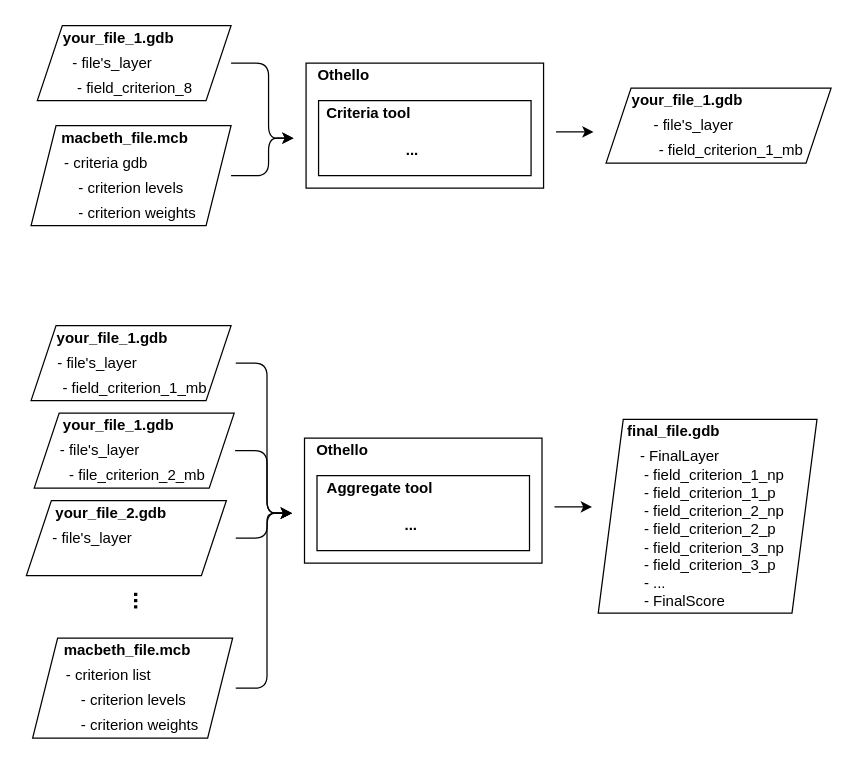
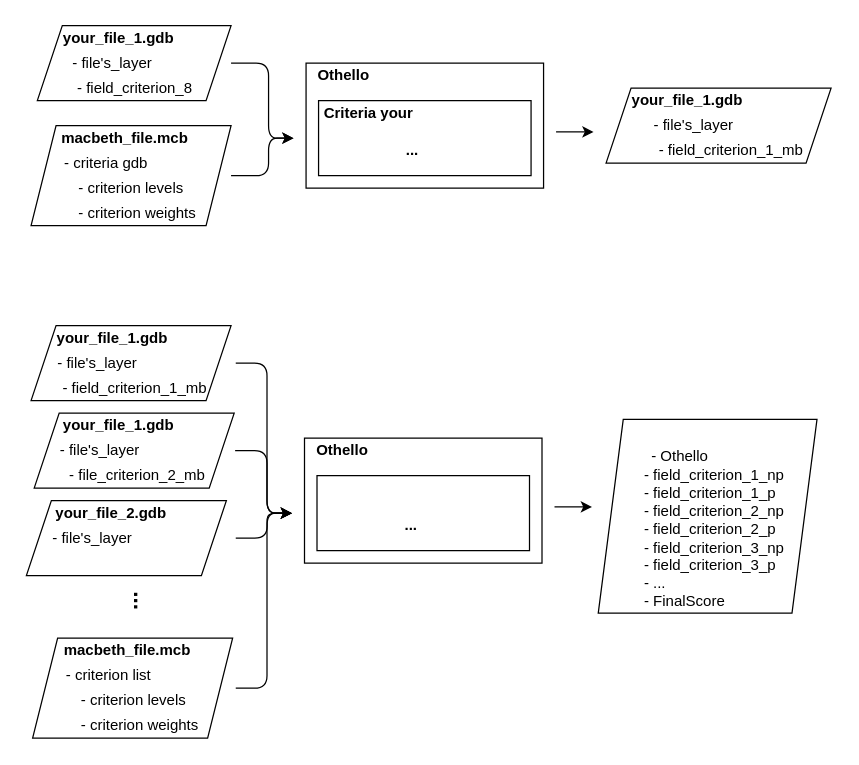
  <mxCell id="0" />
  <mxCell id="1" parent="0" />
  <mxCell id="2" value="" style="shape=parallelogram;perimeter=parallelogramPerimeter;whiteSpace=wrap;html=1;fixedSize=1;align=center;" vertex="1" parent="1"><mxGeometry x="29.25" y="20" width="155" height="60" as="geometry" /></mxCell>
  <mxCell id="3" value="&lt;b&gt;your_file_1.gdb&lt;/b&gt;" style="text;html=1;align=center;verticalAlign=middle;resizable=0;points=[];autosize=1;strokeColor=none;" vertex="1" parent="1"><mxGeometry x="44.25" y="20" width="100" height="20" as="geometry" /></mxCell>
  <mxCell id="4" value="- field_criterion_8" style="text;html=1;align=center;verticalAlign=middle;resizable=0;points=[];autosize=1;strokeColor=none;" vertex="1" parent="1"><mxGeometry x="51.75" y="60" width="110" height="20" as="geometry" /></mxCell>
  <mxCell id="5" value="- file's_layer" style="text;html=1;align=center;verticalAlign=middle;resizable=0;points=[];autosize=1;strokeColor=none;" vertex="1" parent="1"><mxGeometry x="49.25" y="40" width="80" height="20" as="geometry" /></mxCell>
  <mxCell id="6" value="" style="shape=parallelogram;perimeter=parallelogramPerimeter;whiteSpace=wrap;html=1;fixedSize=1;align=center;" vertex="1" parent="1"><mxGeometry x="484.25" y="70" width="180" height="60" as="geometry" /></mxCell>
  <mxCell id="7" value="&lt;b&gt;your_file_1.gdb&lt;/b&gt;" style="text;html=1;align=center;verticalAlign=middle;resizable=0;points=[];autosize=1;strokeColor=none;" vertex="1" parent="1"><mxGeometry x="499.25" y="70" width="100" height="20" as="geometry" /></mxCell>
  <mxCell id="8" value="- field_criterion_1_mb" style="text;html=1;align=center;verticalAlign=middle;resizable=0;points=[];autosize=1;strokeColor=none;" vertex="1" parent="1"><mxGeometry x="519.25" y="110" width="130" height="20" as="geometry" /></mxCell>
  <mxCell id="9" value="- file's_layer" style="text;html=1;align=center;verticalAlign=middle;resizable=0;points=[];autosize=1;strokeColor=none;" vertex="1" parent="1"><mxGeometry x="514.25" y="90" width="80" height="20" as="geometry" /></mxCell>
  <mxCell id="10" value="" style="rounded=0;whiteSpace=wrap;html=1;" vertex="1" parent="1"><mxGeometry x="244.25" y="50" width="190" height="100" as="geometry" /></mxCell>
  <mxCell id="11" value="&lt;b&gt;Othello&lt;/b&gt;" style="text;html=1;align=center;verticalAlign=middle;resizable=0;points=[];autosize=1;strokeColor=none;" vertex="1" parent="1"><mxGeometry x="244.25" y="50" width="60" height="20" as="geometry" /></mxCell>
  <mxCell id="12" value="" style="whiteSpace=wrap;html=1;" vertex="1" parent="1"><mxGeometry x="254.25" y="80" width="170" height="60" as="geometry" /></mxCell>
  <mxCell id="13" value="" style="shape=parallelogram;perimeter=parallelogramPerimeter;whiteSpace=wrap;html=1;fixedSize=1;align=center;movable=1;resizable=1;rotatable=1;deletable=1;editable=1;connectable=1;" vertex="1" parent="1"><mxGeometry x="24.25" y="100" width="160" height="80" as="geometry" /></mxCell>
  <mxCell id="14" value="&lt;b&gt;macbeth_file.mcb&lt;/b&gt;" style="text;html=1;align=center;verticalAlign=middle;resizable=0;points=[];autosize=1;strokeColor=none;" vertex="1" parent="1"><mxGeometry x="39.25" y="100" width="120" height="20" as="geometry" /></mxCell>
- <mxCell id="15" value="&lt;b&gt;Criteria tool&lt;/b&gt;" style="text;html=1;align=center;verticalAlign=middle;resizable=0;points=[];autosize=1;strokeColor=none;" vertex="1" parent="1"><mxGeometry x="254.25" y="80" width="80" height="20" as="geometry" /></mxCell>
+ <mxCell id="15" value="&lt;b&gt;Criteria your&lt;/b&gt;" style="text;html=1;align=center;verticalAlign=middle;resizable=0;points=[];autosize=1;strokeColor=none;" vertex="1" parent="1"><mxGeometry x="254.25" y="80" width="80" height="20" as="geometry" /></mxCell>
  <mxCell id="16" value="&lt;b&gt;...&lt;/b&gt;" style="text;html=1;align=center;verticalAlign=middle;resizable=0;points=[];autosize=1;strokeColor=none;" vertex="1" parent="1"><mxGeometry x="314.25" y="110" width="30" height="20" as="geometry" /></mxCell>
  <mxCell id="17" value="" style="endArrow=classic;html=1;" edge="1" parent="1"><mxGeometry width="50" height="50" relative="1" as="geometry"><mxPoint x="184.25" y="140" as="sourcePoint" /><mxPoint x="234.25" y="110" as="targetPoint" /><Array as="points"><mxPoint x="214.25" y="140" /><mxPoint x="214.25" y="110" /></Array></mxGeometry></mxCell>
  <mxCell id="18" value="- criterion levels" style="text;html=1;align=center;verticalAlign=middle;resizable=0;points=[];autosize=1;strokeColor=none;" vertex="1" parent="1"><mxGeometry x="54.25" y="140" width="100" height="20" as="geometry" /></mxCell>
  <mxCell id="19" value="- criterion weights" style="text;html=1;align=center;verticalAlign=middle;resizable=0;points=[];autosize=1;strokeColor=none;" vertex="1" parent="1"><mxGeometry x="54.25" y="160" width="110" height="20" as="geometry" /></mxCell>
  <mxCell id="20" value="- criteria gdb" style="text;html=1;align=center;verticalAlign=middle;resizable=0;points=[];autosize=1;strokeColor=none;" vertex="1" parent="1"><mxGeometry x="44.25" y="120" width="80" height="20" as="geometry" /></mxCell>
  <mxCell id="21" value="" style="endArrow=classic;html=1;" edge="1" parent="1"><mxGeometry width="50" height="50" relative="1" as="geometry"><mxPoint x="184.25" y="50" as="sourcePoint" /><mxPoint x="234.25" y="110" as="targetPoint" /><Array as="points"><mxPoint x="214.25" y="50" /><mxPoint x="214.25" y="110" /></Array></mxGeometry></mxCell>
  <mxCell id="22" value="" style="endArrow=classic;html=1;" edge="1" parent="1"><mxGeometry width="50" height="50" relative="1" as="geometry"><mxPoint x="444.25" y="105" as="sourcePoint" /><mxPoint x="474.25" y="105" as="targetPoint" /></mxGeometry></mxCell>
  <mxCell id="23" value="" style="shape=parallelogram;perimeter=parallelogramPerimeter;whiteSpace=wrap;html=1;fixedSize=1;align=center;" vertex="1" parent="1"><mxGeometry x="24.25" y="260" width="160" height="60" as="geometry" /></mxCell>
  <mxCell id="24" value="&lt;b&gt;your_file_1.gdb&lt;/b&gt;" style="text;html=1;align=center;verticalAlign=middle;resizable=0;points=[];autosize=1;strokeColor=none;" vertex="1" parent="1"><mxGeometry x="38.75" y="260" width="100" height="20" as="geometry" /></mxCell>
  <mxCell id="25" value="- field_criterion_1_mb" style="text;html=1;align=center;verticalAlign=middle;resizable=0;points=[];autosize=1;strokeColor=none;" vertex="1" parent="1"><mxGeometry x="41.75" y="300" width="130" height="20" as="geometry" /></mxCell>
  <mxCell id="26" value="- file's_layer" style="text;html=1;align=center;verticalAlign=middle;resizable=0;points=[];autosize=1;strokeColor=none;" vertex="1" parent="1"><mxGeometry x="36.75" y="280" width="80" height="20" as="geometry" /></mxCell>
  <mxCell id="27" value="" style="shape=parallelogram;perimeter=parallelogramPerimeter;whiteSpace=wrap;html=1;fixedSize=1;align=center;" vertex="1" parent="1"><mxGeometry x="478" y="335" width="175" height="155" as="geometry" /></mxCell>
- <mxCell id="28" value="&lt;b&gt;final_file.gdb&lt;/b&gt;" style="text;html=1;align=center;verticalAlign=middle;resizable=0;points=[];autosize=1;strokeColor=none;" vertex="1" parent="1"><mxGeometry x="493" y="335" width="90" height="20" as="geometry" /></mxCell>
- <mxCell id="29" value="- FinalLayer" style="text;html=1;align=center;verticalAlign=middle;resizable=0;points=[];autosize=1;strokeColor=none;" vertex="1" parent="1"><mxGeometry x="503" y="355" width="80" height="20" as="geometry" /></mxCell>
+ <mxCell id="29" value="- Othello" style="text;html=1;align=center;verticalAlign=middle;resizable=0;points=[];autosize=1;strokeColor=none;" vertex="1" parent="1"><mxGeometry x="503" y="355" width="80" height="20" as="geometry" /></mxCell>
  <mxCell id="30" value="" style="rounded=0;whiteSpace=wrap;html=1;" vertex="1" parent="1"><mxGeometry x="243" y="350" width="190" height="100" as="geometry" /></mxCell>
  <mxCell id="31" value="&lt;b&gt;Othello&lt;/b&gt;" style="text;html=1;align=center;verticalAlign=middle;resizable=0;points=[];autosize=1;strokeColor=none;" vertex="1" parent="1"><mxGeometry x="243" y="350" width="60" height="20" as="geometry" /></mxCell>
  <mxCell id="32" value="" style="whiteSpace=wrap;html=1;" vertex="1" parent="1"><mxGeometry x="253" y="380" width="170" height="60" as="geometry" /></mxCell>
  <mxCell id="33" value="" style="shape=parallelogram;perimeter=parallelogramPerimeter;whiteSpace=wrap;html=1;fixedSize=1;align=center;movable=1;resizable=1;rotatable=1;deletable=1;editable=1;connectable=1;" vertex="1" parent="1"><mxGeometry x="25.5" y="510" width="160" height="80" as="geometry" /></mxCell>
  <mxCell id="34" value="&lt;b&gt;macbeth_file.mcb&lt;/b&gt;" style="text;html=1;align=center;verticalAlign=middle;resizable=0;points=[];autosize=1;strokeColor=none;" vertex="1" parent="1"><mxGeometry x="40.5" y="510" width="120" height="20" as="geometry" /></mxCell>
- <mxCell id="35" value="&lt;b&gt;Aggregate tool&lt;/b&gt;" style="text;html=1;align=center;verticalAlign=middle;resizable=0;points=[];autosize=1;strokeColor=none;" vertex="1" parent="1"><mxGeometry x="253" y="380" width="100" height="20" as="geometry" /></mxCell>
  <mxCell id="36" value="&lt;b&gt;...&lt;/b&gt;" style="text;html=1;align=center;verticalAlign=middle;resizable=0;points=[];autosize=1;strokeColor=none;" vertex="1" parent="1"><mxGeometry x="313" y="410" width="30" height="20" as="geometry" /></mxCell>
  <mxCell id="37" value="" style="endArrow=classic;html=1;" edge="1" parent="1"><mxGeometry width="50" height="50" relative="1" as="geometry"><mxPoint x="188" y="550" as="sourcePoint" /><mxPoint x="233" y="410" as="targetPoint" /><Array as="points"><mxPoint x="213" y="550" /><mxPoint x="213" y="410" /></Array></mxGeometry></mxCell>
  <mxCell id="38" value="- criterion levels" style="text;html=1;align=center;verticalAlign=middle;resizable=0;points=[];autosize=1;strokeColor=none;" vertex="1" parent="1"><mxGeometry x="55.5" y="550" width="100" height="20" as="geometry" /></mxCell>
  <mxCell id="39" value="- criterion weights" style="text;html=1;align=center;verticalAlign=middle;resizable=0;points=[];autosize=1;strokeColor=none;" vertex="1" parent="1"><mxGeometry x="55.5" y="570" width="110" height="20" as="geometry" /></mxCell>
  <mxCell id="40" value="- criterion list" style="text;html=1;align=center;verticalAlign=middle;resizable=0;points=[];autosize=1;strokeColor=none;" vertex="1" parent="1"><mxGeometry x="45.5" y="530" width="80" height="20" as="geometry" /></mxCell>
  <mxCell id="41" value="" style="endArrow=classic;html=1;" edge="1" parent="1"><mxGeometry width="50" height="50" relative="1" as="geometry"><mxPoint x="188" y="290" as="sourcePoint" /><mxPoint x="233" y="410" as="targetPoint" /><Array as="points"><mxPoint x="213" y="290" /><mxPoint x="213" y="410" /></Array></mxGeometry></mxCell>
  <mxCell id="42" value="" style="endArrow=classic;html=1;" edge="1" parent="1"><mxGeometry width="50" height="50" relative="1" as="geometry"><mxPoint x="443" y="405" as="sourcePoint" /><mxPoint x="473" y="405" as="targetPoint" /></mxGeometry></mxCell>
  <mxCell id="43" value="&lt;b&gt;&lt;font style=&quot;font-size: 18px&quot;&gt;...&lt;/font&gt;&lt;/b&gt;" style="text;html=1;align=center;verticalAlign=middle;resizable=0;points=[];autosize=1;strokeColor=none;rotation=90;" vertex="1" parent="1"><mxGeometry x="98" y="470" width="30" height="20" as="geometry" /></mxCell>
  <mxCell id="44" value="" style="shape=parallelogram;perimeter=parallelogramPerimeter;whiteSpace=wrap;html=1;fixedSize=1;align=center;" vertex="1" parent="1"><mxGeometry x="26.75" y="330" width="160" height="60" as="geometry" /></mxCell>
  <mxCell id="45" value="&lt;b&gt;your_file_1.gdb&lt;/b&gt;" style="text;html=1;align=center;verticalAlign=middle;resizable=0;points=[];autosize=1;strokeColor=none;" vertex="1" parent="1"><mxGeometry x="44.25" y="330" width="100" height="20" as="geometry" /></mxCell>
  <mxCell id="46" value="- file_criterion_2_mb" style="text;html=1;align=center;verticalAlign=middle;resizable=0;points=[];autosize=1;strokeColor=none;" vertex="1" parent="1"><mxGeometry x="44.25" y="370" width="130" height="20" as="geometry" /></mxCell>
  <mxCell id="47" value="- file's_layer" style="text;html=1;align=center;verticalAlign=middle;resizable=0;points=[];autosize=1;strokeColor=none;" vertex="1" parent="1"><mxGeometry x="39.25" y="350" width="80" height="20" as="geometry" /></mxCell>
  <mxCell id="48" value="- field_criterion_1_np&lt;br&gt;- field_criterion_1_p&lt;br&gt;- field_criterion_2_np&lt;br&gt;- field_criterion_2_p&lt;br&gt;- field_criterion_3_np&lt;br&gt;- field_criterion_3_p&lt;br&gt;- ...&lt;br&gt;- FinalScore" style="text;html=1;align=left;verticalAlign=middle;resizable=0;points=[];autosize=1;strokeColor=none;" vertex="1" parent="1"><mxGeometry x="513" y="370" width="130" height="120" as="geometry" /></mxCell>
  <mxCell id="49" value="" style="shape=parallelogram;perimeter=parallelogramPerimeter;whiteSpace=wrap;html=1;fixedSize=1;align=center;" vertex="1" parent="1"><mxGeometry x="20.5" y="400" width="160" height="60" as="geometry" /></mxCell>
  <mxCell id="50" value="&lt;b&gt;your_file_2.gdb&lt;/b&gt;" style="text;html=1;align=center;verticalAlign=middle;resizable=0;points=[];autosize=1;strokeColor=none;" vertex="1" parent="1"><mxGeometry x="38" y="400" width="100" height="20" as="geometry" /></mxCell>
  <mxCell id="51" value="- file's_layer" style="text;html=1;align=center;verticalAlign=middle;resizable=0;points=[];autosize=1;strokeColor=none;" vertex="1" parent="1"><mxGeometry x="33" y="420" width="80" height="20" as="geometry" /></mxCell>
  <mxCell id="52" value="" style="endArrow=classic;html=1;" edge="1" parent="1"><mxGeometry width="50" height="50" relative="1" as="geometry"><mxPoint x="187.5" y="360" as="sourcePoint" /><mxPoint x="233" y="410" as="targetPoint" /><Array as="points"><mxPoint x="213" y="360" /><mxPoint x="213" y="410" /></Array></mxGeometry></mxCell>
  <mxCell id="53" value="" style="endArrow=classic;html=1;" edge="1" parent="1"><mxGeometry width="50" height="50" relative="1" as="geometry"><mxPoint x="188" y="430" as="sourcePoint" /><mxPoint x="233" y="410" as="targetPoint" /><Array as="points"><mxPoint x="213.25" y="430" /><mxPoint x="213" y="410" /></Array></mxGeometry></mxCell>
